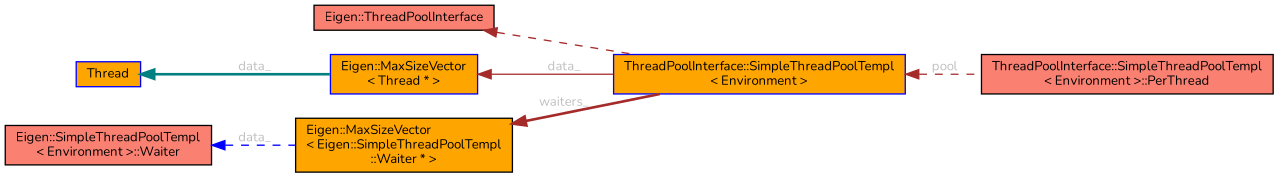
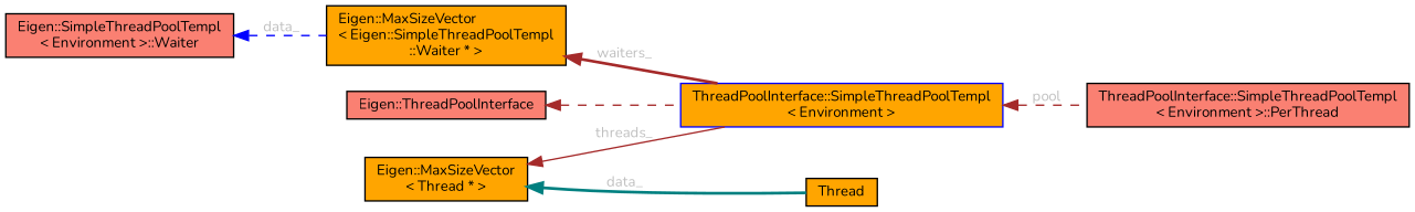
  digraph {
    fontname=Nunito
    rankdir=LR
    node [color=black fillcolor=orange fontname=Nunito fontsize=10 shape=box style=filled]
    edge [color=brown dir=back fontcolor=grey fontname=Nunito fontsize=10 labelfontname=Helvetica labelfontsize=10 style=dashed]
    n1 [fillcolor=salmon fontcolor=black height=0.2 label="ThreadPoolInterface::SimpleThreadPoolTempl\l\< Environment \>::PerThread" width=0.4]
    n2 [color=blue height=0.2 label="ThreadPoolInterface::SimpleThreadPoolTempl\l\< Environment \>" width=0.4]
    n3 [fillcolor=salmon height=0.2 label="Eigen::ThreadPoolInterface" width=0.4]
-   n4 [color=blue height=0.2 label="Eigen::MaxSizeVector\l\< Thread * \>" width=0.4]
-   n5 [color=blue height=0.2 label=Thread width=0.4]
+   n4 [height=0.2 label="Eigen::MaxSizeVector\l\< Thread * \>" width=0.4]
+   n5 [height=0.2 label=Thread width=0.4]
    n6 [height=0.2 label="Eigen::MaxSizeVector\l\< Eigen::SimpleThreadPoolTempl\l::Waiter * \>" width=0.4]
    n7 [fillcolor=salmon height=0.2 label="Eigen::SimpleThreadPoolTempl\l\< Environment \>::Waiter" width=0.4]
    n2 -> n1 [label=" pool"]
    n3 -> n2 [fontcolor=""]
-   n4 -> n2 [label=" data_" style=solid]
-   n5 -> n4 [color=teal label=" data_" style=bold]
+   n4 -> n2 [label=" threads_" style=solid]
+   n4 -> n5 [color=teal label=" data_" style=bold]
    n6 -> n2 [label=" waiters_" style=bold]
    n7 -> n6 [color=blue label=" data_"]
  }
